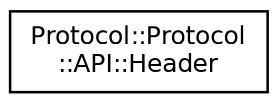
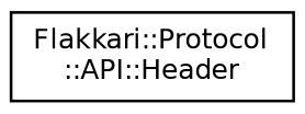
  digraph {
    rankdir=TB
-   n1 [color=black fillcolor=white fontname=Helvetica fontsize=10 height=0.2 label="Protocol::Protocol\l::API::Header" shape=record style=filled width=0.4]
+   n1 [color=black fillcolor=white fontname=Helvetica fontsize=10 height=0.2 label="Flakkari::Protocol\l::API::Header" shape=record style=filled width=0.4]
  }
